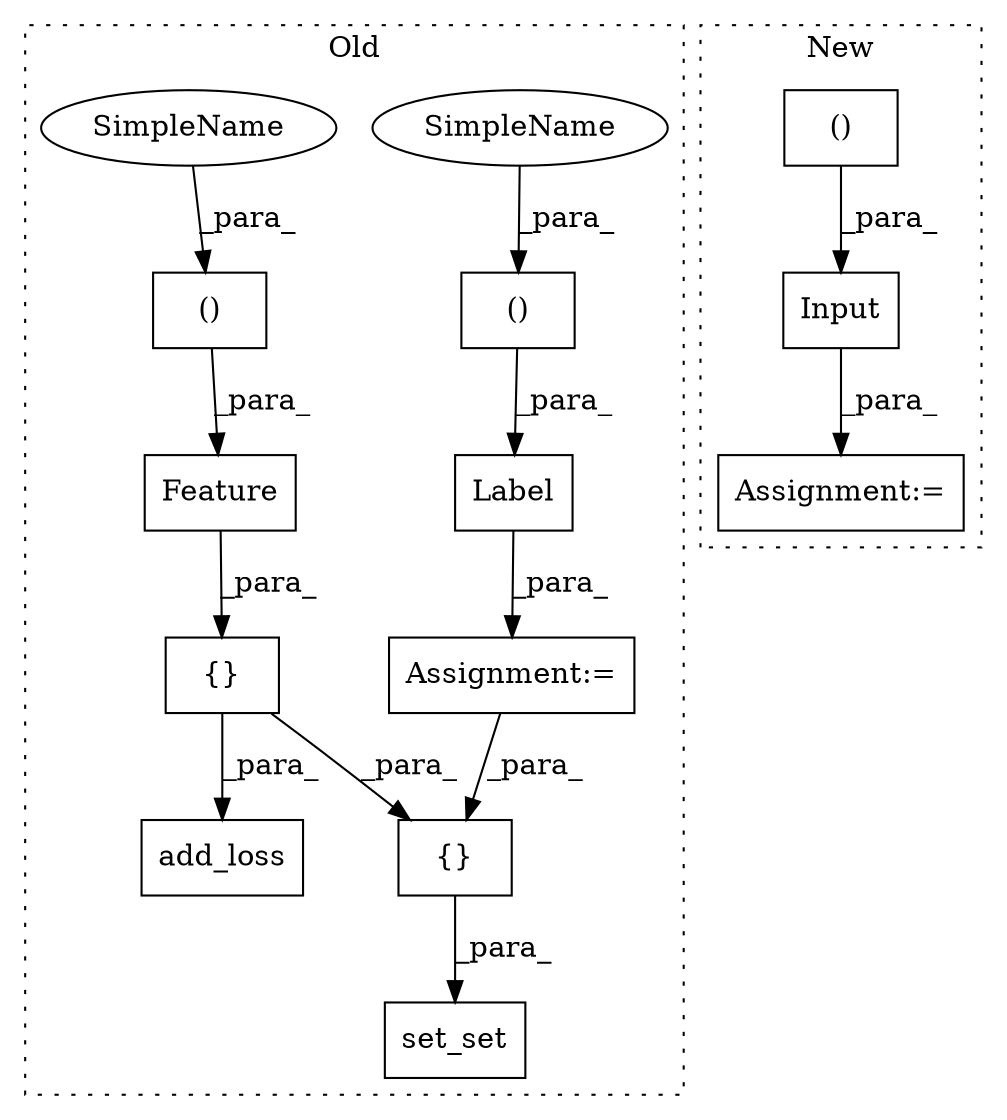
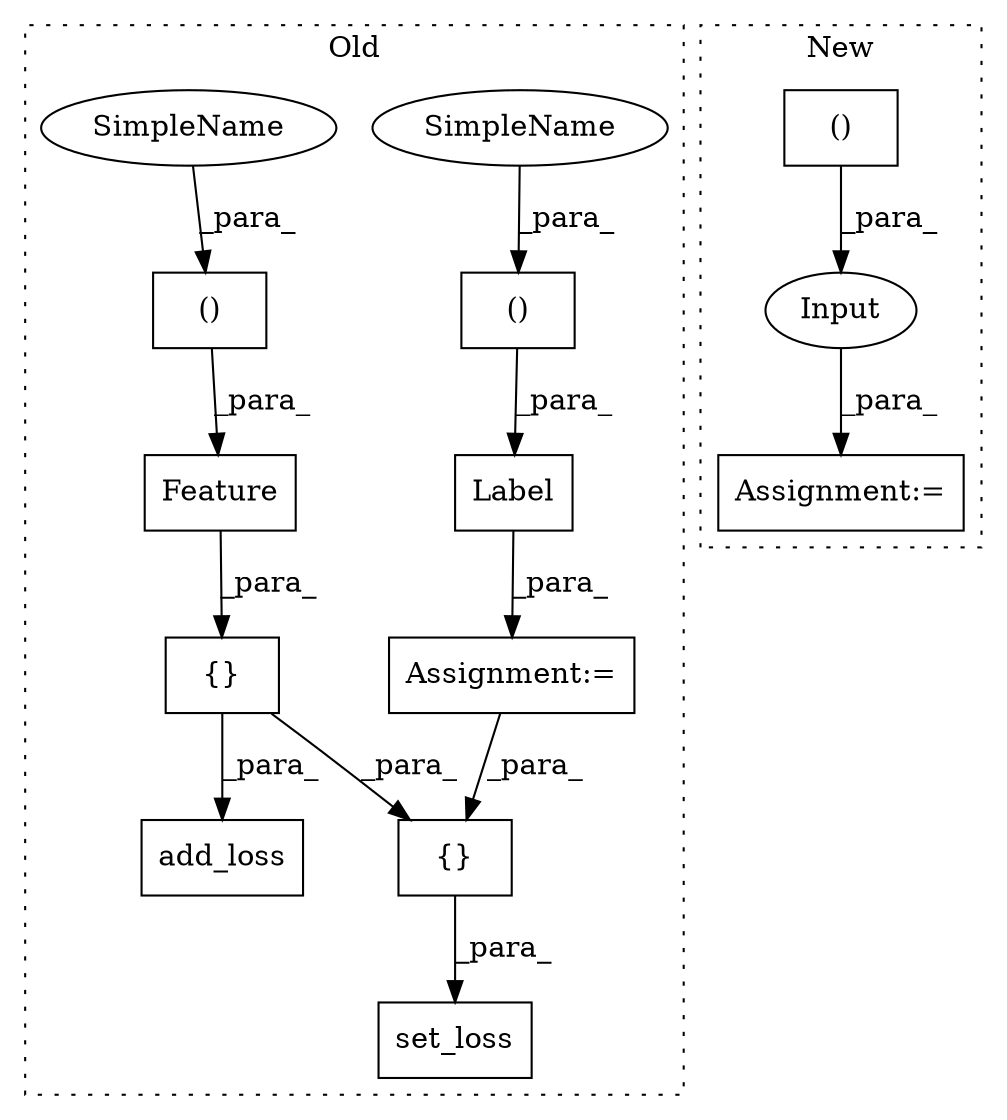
  digraph {
    node [a=32 l="11,2" s=5456 shape=box]
    n1 [label=Label s="5445,5480"]
    n2 [a=7 l=1 label="Assignment:=" s=5444]
    n3 [a=106 l=24 label="()"]
    n4 [a=106 l=27 label="()" s=5404]
    n5 [a=4 l="1,1" label="{}" s="5517,5526"]
    n6 [l="13,2" label=Feature s="5391,5431"]
    n7 [a=4 l="1,1" label="{}" s="5571,5583"]
    n8 [l="11,1" label=add_loss s="5647,5663"]
-   n9 [l="9,1" label=set_set s="5673,5686"]
+   n9 [l="9,1" label=set_loss s="5673,5686"]
    n10 [a=42 l=4 label=SimpleName shape=ellipse]
    n11 [a=42 l=4 label=SimpleName s=5404 shape=ellipse]
    n12 [a=106 l=34 label="()" s=4950]
    n13 [a=7 l=1 label="Assignment:=" s=5098]
-   n14 [label=Input s="4939,4984"]
+   n14 [label=Input s="4939,4984" shape=ellipse]
    subgraph cluster_1 {
      label=Old
      style=dotted
      n1
      n2
      n3
      n4
      n5
      n6
      n7
      n8
      n9
      n10
      n11
    }
    subgraph cluster_2 {
      label=New
      style=dotted
      n12
      n13
      n14
    }
    n1 -> n2 [label=_para_]
    n2 -> n7 [label=_para_]
    n3 -> n1 [label=_para_]
    n4 -> n6 [label=_para_]
    n5 -> n7 [label=_para_]
    n5 -> n8 [label=_para_]
    n6 -> n5 [label=_para_]
    n7 -> n9 [label=_para_]
    n10 -> n3 [label=_para_]
    n11 -> n4 [label=_para_]
    n12 -> n14 [label=_para_]
    n14 -> n13 [label=_para_]
  }
